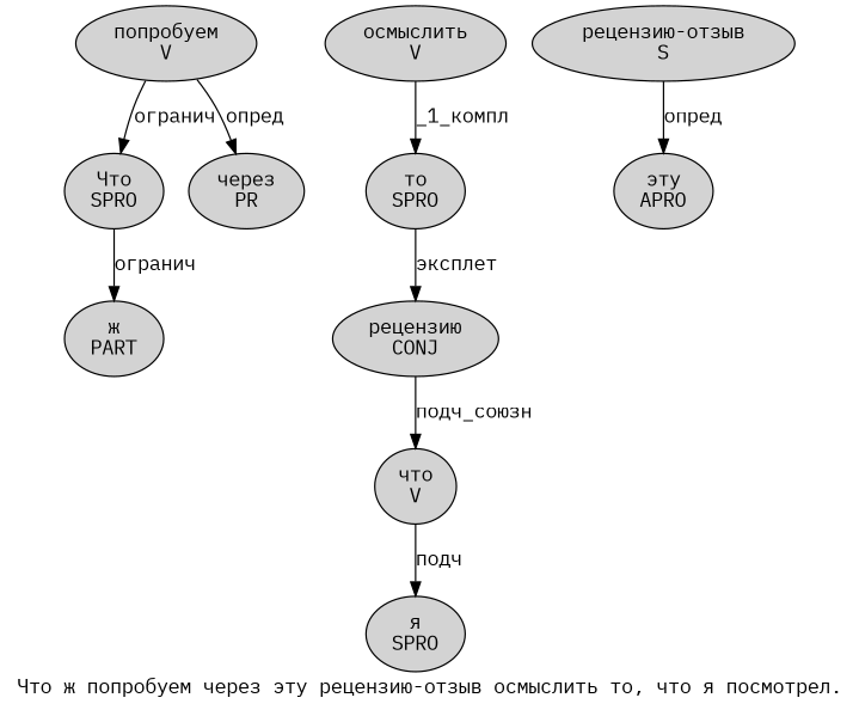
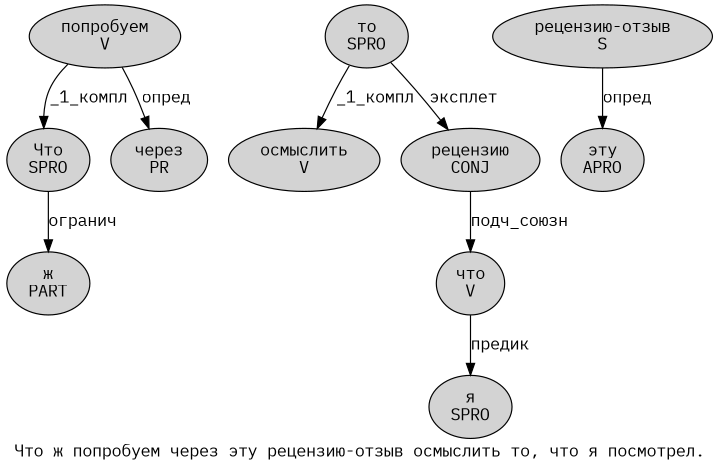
  digraph {
    fontname="IBM Plex Mono"
    label="Что ж попробуем через эту рецензию-отзыв осмыслить то, что я посмотрел."
    node [fillcolor=lightgray fontname="IBM Plex Mono" penwidth=1 shape=ellipse style=filled]
    edge [fontname="IBM Plex Mono"]
    n1 [label="Что\nSPRO"]
    n2 [label="ж\nPART"]
    n3 [label="попробуем\nV"]
    n4 [label="через\nPR"]
    n5 [label="осмыслить\nV"]
    n6 [label="то\nSPRO"]
    n7 [label="рецензию-отзыв\nS"]
    n8 [label="эту\nAPRO"]
    n9 [label="рецензию\nCONJ"]
    n10 [label="что\nV"]
    n11 [label="я\nSPRO"]
    n1 -> n2 [label="огранич"]
-   n3 -> n1 [label="огранич"]
+   n3 -> n1 [label="_1_компл"]
    n3 -> n4 [label="опред"]
-   n5 -> n6 [label="_1_компл"]
+   n6 -> n5 [label="_1_компл"]
    n6 -> n9 [label="эксплет"]
    n7 -> n8 [label="опред"]
    n9 -> n10 [label="подч_союзн"]
-   n10 -> n11 [label="подч"]
+   n10 -> n11 [label="предик"]
  }
